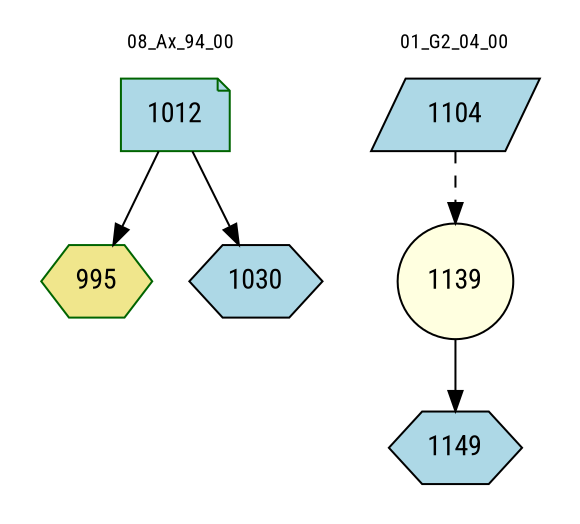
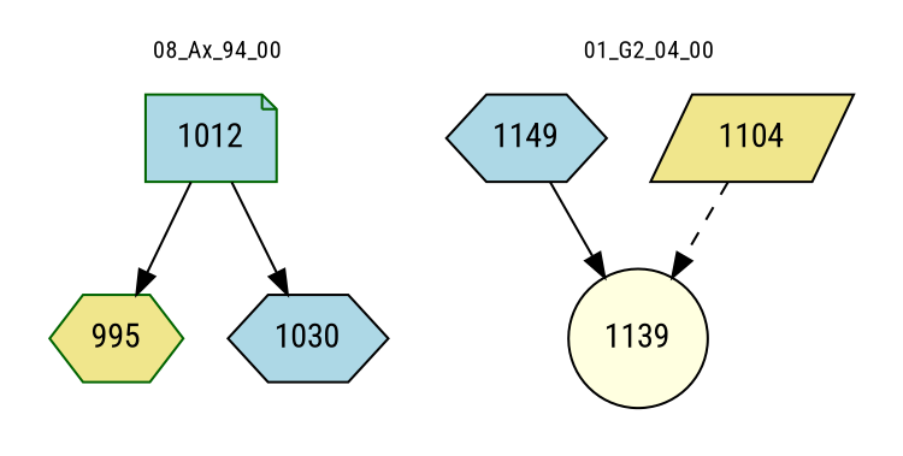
  digraph {
    fontname="Roboto Condensed"
    node [color=black fillcolor=lightblue fontname="Roboto Condensed" shape=hexagon style=filled]
    edge [color=black fontname="Roboto Condensed" style=solid]
    n1 [color=darkgreen label=1012 shape=note]
    n2 [color=darkgreen fillcolor=khaki label=995]
    n3 [label=1030]
    n4 [fillcolor=lightyellow label=1139 shape=circle]
-   n5 [label=1104 shape=parallelogram]
+   n5 [fillcolor=khaki label=1104 shape=parallelogram]
    n6 [label=1149]
    subgraph cluster_1 {
      color=white
      fontsize=10
      label="08_Ax_94_00"
      n1
      n2
      n3
    }
    subgraph cluster_2 {
      color=white
      fontsize=10
      label="01_G2_04_00"
      n4
      n5
      n6
    }
    n1 -> n2
    n1 -> n3
-   n4 -> n6
+   n6 -> n4
    n5 -> n4 [style=dashed]
  }
